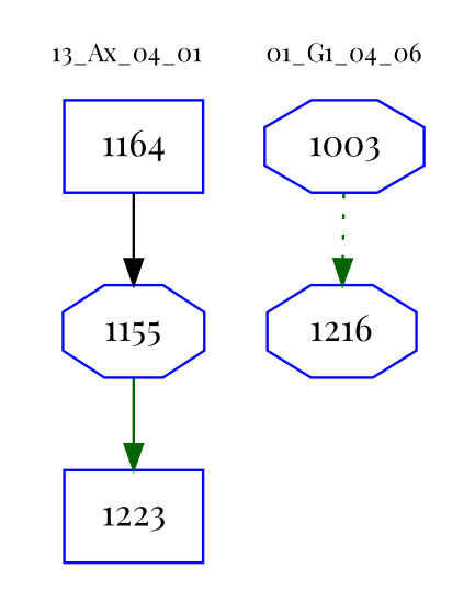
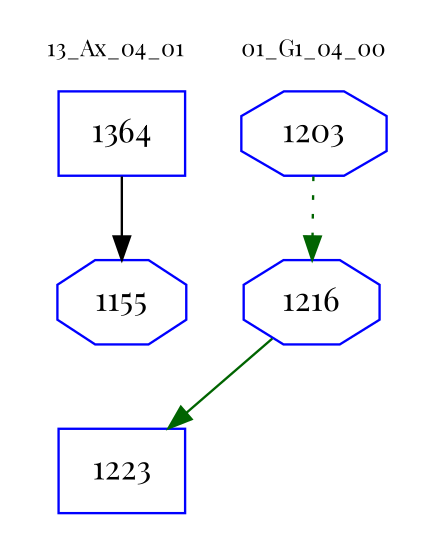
  digraph {
    fontname="Playfair Display"
    node [color=blue fontname="Playfair Display" shape=octagon]
    edge [color=darkgreen fontname="Playfair Display" style=solid]
-   n1 [label=1164 shape=box]
+   n1 [label=1364 shape=box]
    n2 [label=1155]
    n3 [label=1223 shape=box]
-   n4 [label=1003]
+   n4 [label=1203]
    n5 [label=1216]
    subgraph cluster_1 {
      color=white
      fontsize=10
      label="13_Ax_04_01"
      n1
      n2
      n3
    }
    subgraph cluster_2 {
      color=white
      fontsize=10
-     label="01_G1_04_06"
+     label="01_G1_04_00"
      n4
      n5
    }
    n1 -> n2 [color=black]
-   n2 -> n3
+   n5 -> n3
    n4 -> n5 [style=dotted]
  }
